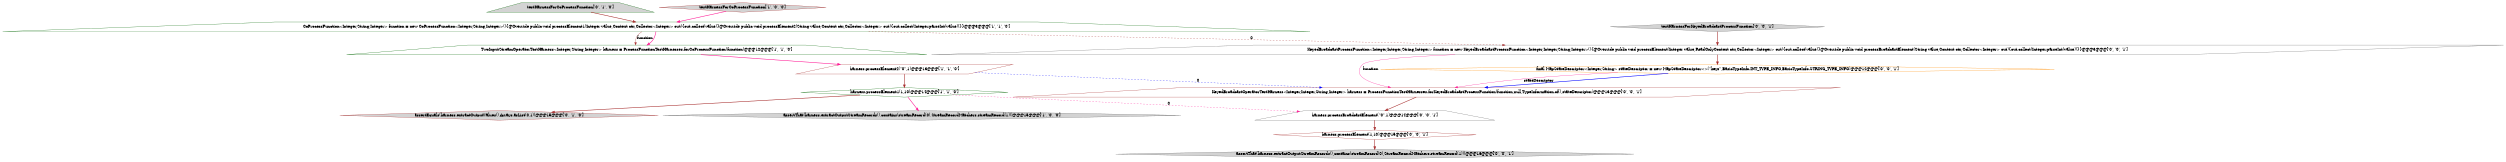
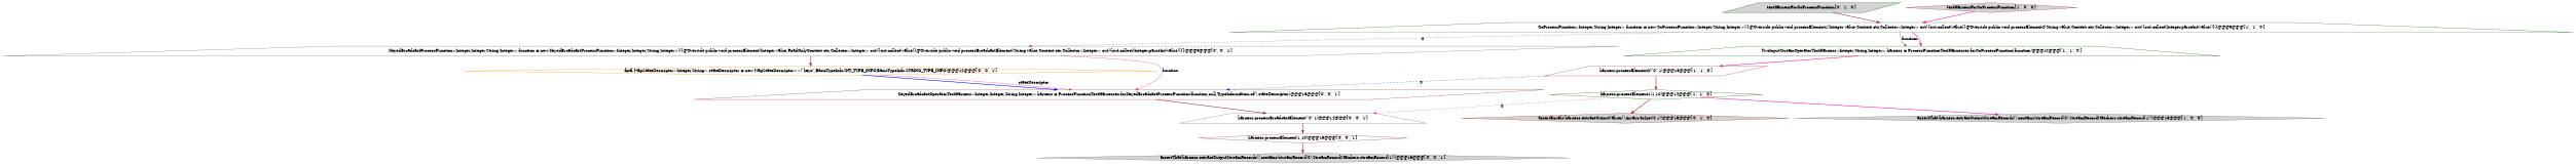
  digraph {
    node [color=gray40 fillcolor=white shape=diamond style=filled]
    edge [color=brown style=bold]
-   n1 [color=darkgreen fillcolor=lightgray label="testHarnessForCoProcessFunction['0', '1', '0']" shape=trapezium]
+   n1 [color=darkgreen fillcolor=lightgray label="testHarnessForCoProcessFunction['0', '1', '0']" shape=parallelogram]
    n2 [color=darkgreen label="CoProcessFunction<Integer,String,Integer> function = new CoProcessFunction<Integer,String,Integer>(){@Override public void processElement1(Integer value,Context ctx,Collector<Integer> out){out.collect(value)}@Override public void processElement2(String value,Context ctx,Collector<Integer> out){out.collect(Integer.parseInt(value))}}@@@3@@@['1', '1', '0']" shape=trapezium]
    n3 [label="KeyedBroadcastProcessFunction<Integer,Integer,String,Integer> function = new KeyedBroadcastProcessFunction<Integer,Integer,String,Integer>(){@Override public void processElement(Integer value,ReadOnlyContext ctx,Collector<Integer> out){out.collect(value)}@Override public void processBroadcastElement(String value,Context ctx,Collector<Integer> out){out.collect(Integer.parseInt(value))}}@@@3@@@['0', '0', '1']" shape=parallelogram]
    n4 [color=darkgreen label="TwoInputStreamOperatorTestHarness<Integer,String,Integer> harness = ProcessFunctionTestHarnesses.forCoProcessFunction(function)@@@12@@@['1', '1', '0']" shape=trapezium]
    n5 [color=darkorange label="final MapStateDescriptor<Integer,String> stateDescriptor = new MapStateDescriptor<>(\"keys\",BasicTypeInfo.INT_TYPE_INFO,BasicTypeInfo.STRING_TYPE_INFO)@@@12@@@['0', '0', '1']"]
    n6 [color=brown label="KeyedBroadcastOperatorTestHarness<Integer,Integer,String,Integer> harness = ProcessFunctionTestHarnesses.forKeyedBroadcastProcessFunction(function,null,TypeInformation.of(),stateDescriptor)@@@13@@@['0', '0', '1']" shape=parallelogram]
    n7 [label="harness.processBroadcastElement(\"0\",1)@@@14@@@['0', '0', '1']" shape=trapezium]
    n8 [color=brown label="harness.processElement2(\"0\",1)@@@13@@@['1', '1', '0']" shape=parallelogram]
    n9 [color=darkgreen label="harness.processElement1(1,10)@@@14@@@['1', '1', '0']"]
    n10 [color=brown fillcolor=lightgray label="assertEquals(harness.extractOutputValues(),Arrays.asList(0,1))@@@15@@@['0', '1', '0']"]
    n11 [fillcolor=lightgray label="assertThat(harness.extractOutputStreamRecords(),contains(streamRecord(0),StreamRecordMatchers.streamRecord(1)))@@@15@@@['1', '0', '0']"]
    n12 [color=brown label="harness.processElement(1,10)@@@15@@@['0', '0', '1']"]
-   n13 [fillcolor=lightgray label="testHarnessForKeyedBroadcastProcessFunction['0', '0', '1']"]
    n14 [fillcolor=lightgray label="assertThat(harness.extractOutputStreamRecords(),contains(streamRecord(0),StreamRecordMatchers.streamRecord(1)))@@@16@@@['0', '0', '1']"]
    n15 [color=brown fillcolor=lightgray label="testHarnessForCoProcessFunction['1', '0', '0']"]
    n1 -> n2
    n2 -> n3 [label=0 style=dashed]
    n2 -> n4 [label=function style=solid]
    n2 -> n4 [color=deeppink]
    n3 -> n5
    n3 -> n6 [color=deeppink label=function style=solid]
    n4 -> n8 [color=deeppink]
    n5 -> n6 [color=blue]
    n5 -> n6 [color=deeppink label=stateDescriptor style=solid]
    n6 -> n7
    n7 -> n12
    n8 -> n6 [color=blue label=0 style=dashed]
    n8 -> n9
    n9 -> n7 [color=deeppink label=0 style=dashed]
    n9 -> n10
    n9 -> n11 [color=deeppink]
    n12 -> n14
-   n13 -> n3
    n15 -> n2 [color=deeppink]
  }
